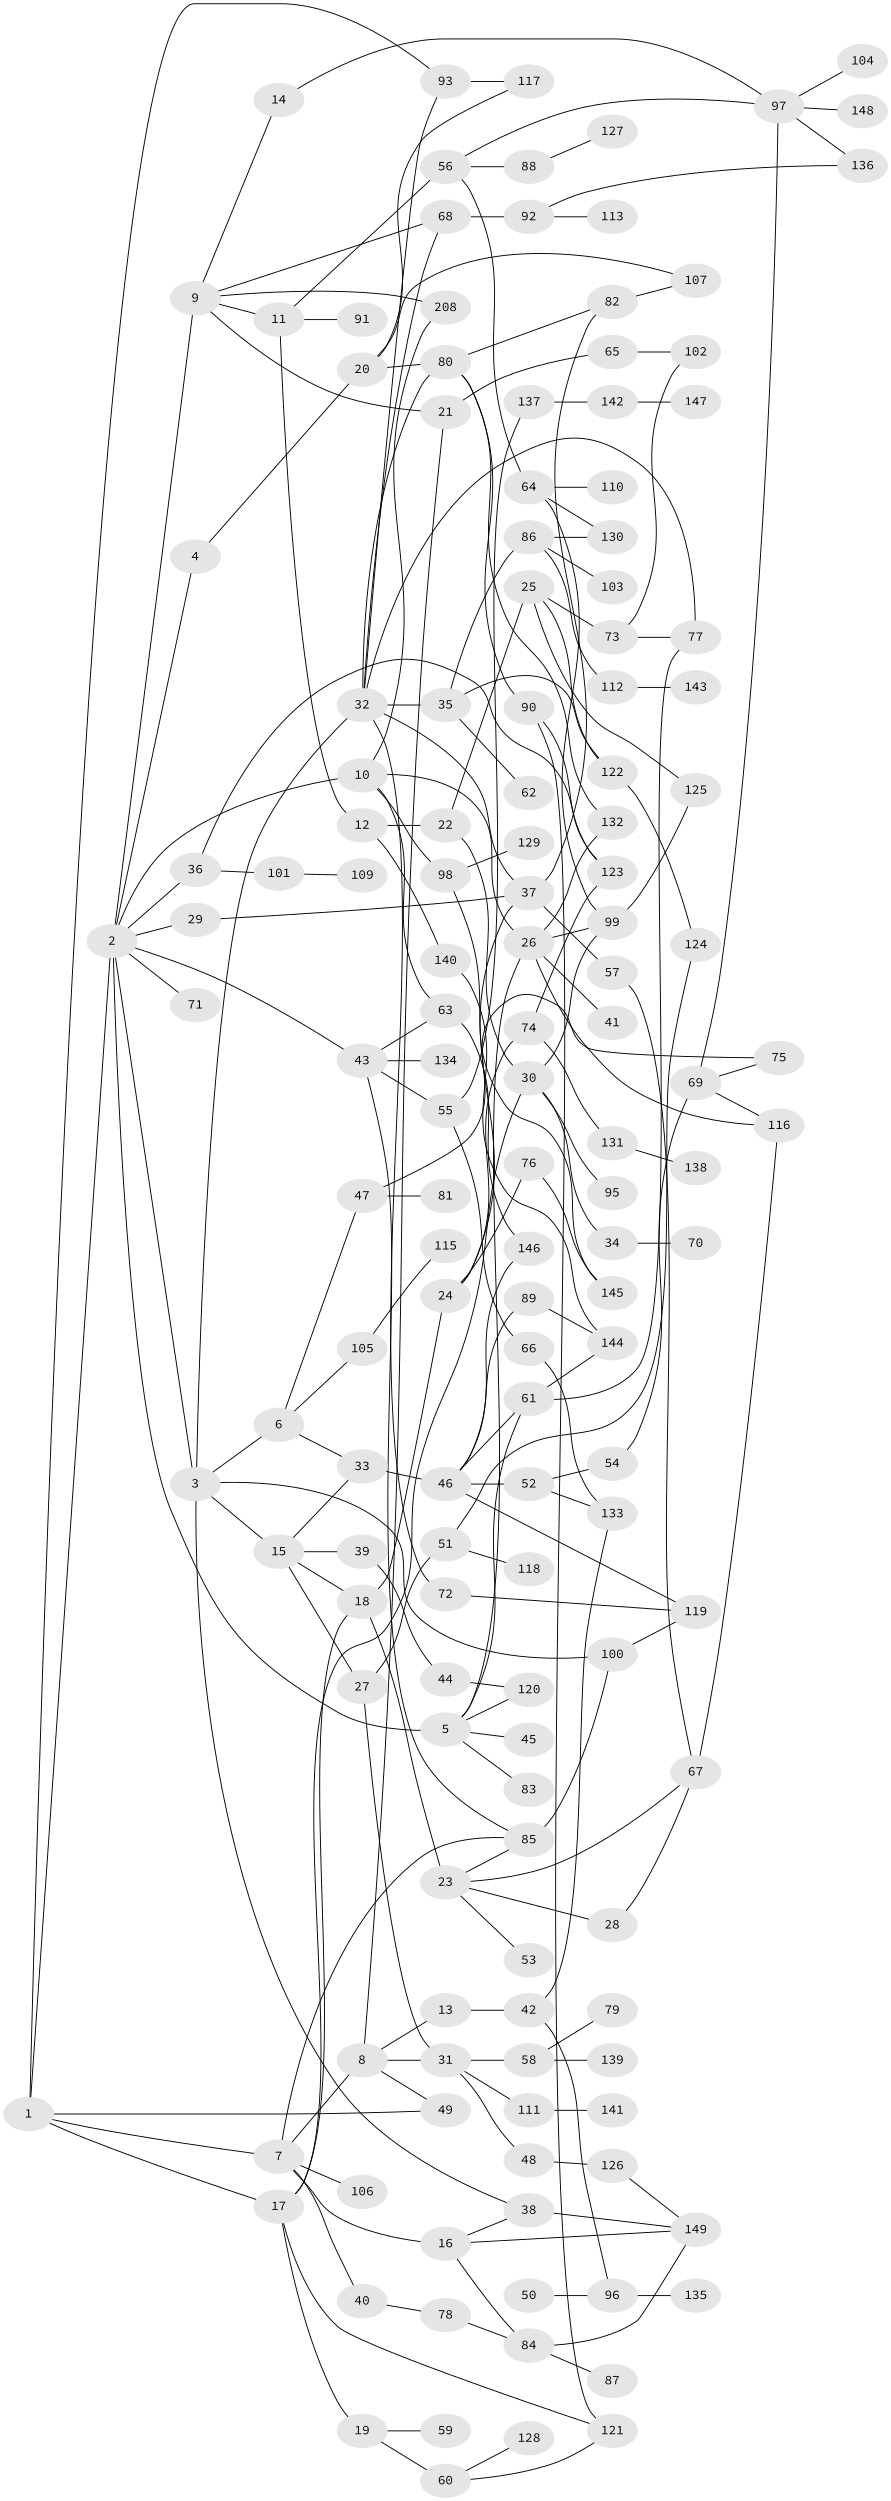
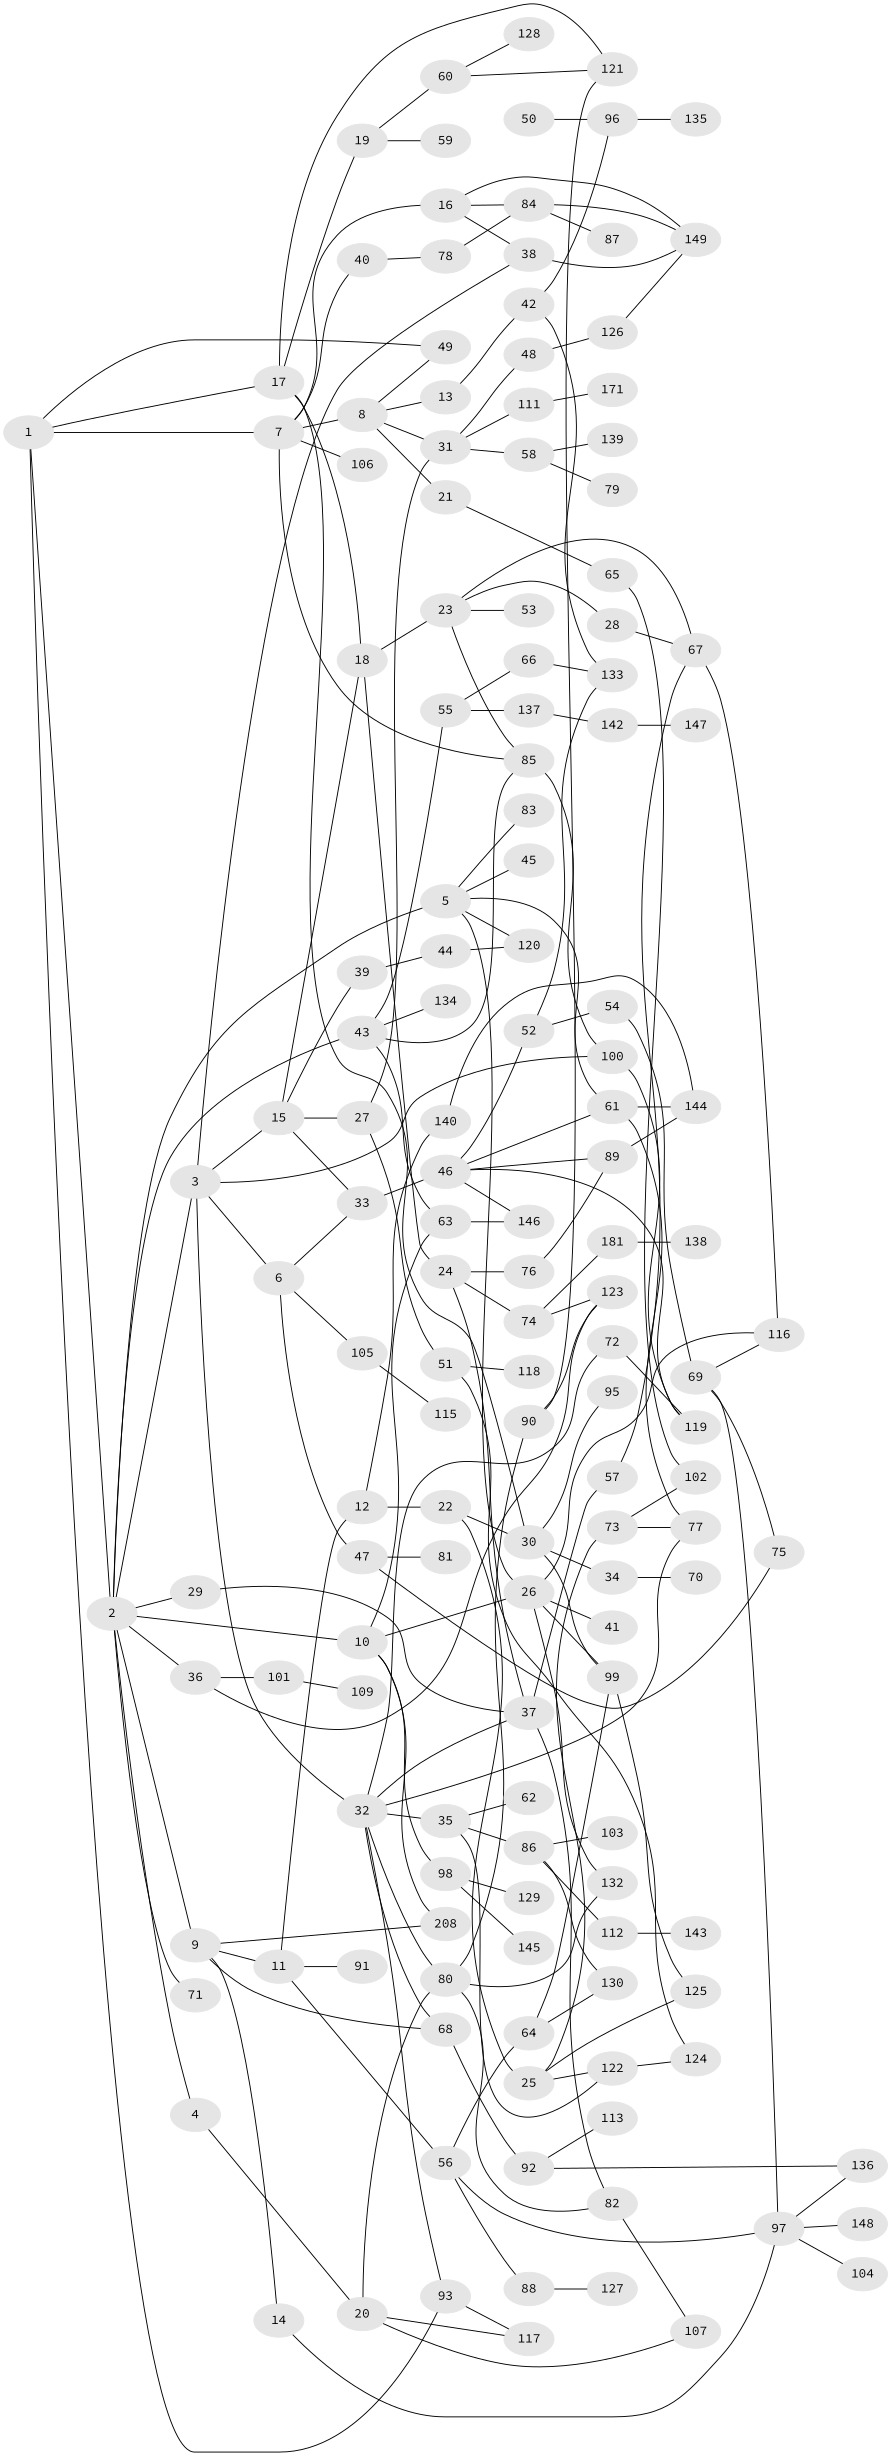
  graph {
    fontname="Source Code Pro"
    rankdir=LR
    node [color=gray90 fontname="Source Code Pro" style=filled]
    edge [fontname="Source Code Pro"]
    1
    2
    7
    17
    49
    93
    3
    4
    5
    9
    10
    29
    36
    43
    71
    8
    16
    40
    85
    106
    18
    19
    30
    121
    117
    6
    15
    32
    38
    100
    20
    26
    45
    61
    83
    120
    21
    11
    14
    68
    n41 [label=208]
    63
    98
    37
    101
    123
    55
    134
    33
    47
    105
    27
    39
    80
    35
    72
    77
    149
    119
    107
    41
    99
    116
    132
    144
    46
    75
    81
    115
    13
    31
    84
    78
    42
    65
    48
    58
    111
    12
    56
    91
    97
    92
    146
    145
    129
    22
    140
    64
    88
    25
    96
    133
    136
    104
    148
    23
    24
    51
    44
    87
    59
    60
    34
    95
    28
    53
    67
    74
    76
    128
    82
    90
    102
    73
    122
    125
    50
    57
-   131
+   131 [label=181]
    124
    118
    70
    126
    79
    139
-   141
+   141 [label=171]
    62
    86
    52
    89
    130
    103
    112
    109
    135
    66
    137
    54
    69
    142
-   110
    127
    113
    138
    143
    147
    1 -- 2
    1 -- 7
    1 -- 17
    1 -- 49
    1 -- 93
    2 -- 3
    2 -- 4
    2 -- 5
    2 -- 9
    2 -- 10
    2 -- 29
    2 -- 36
    2 -- 43
    2 -- 71
    7 -- 8
    7 -- 16
    7 -- 40
    7 -- 85
    7 -- 106
    17 -- 18
    17 -- 19
    17 -- 30
    17 -- 121
    93 -- 117
    3 -- 6
    3 -- 15
    3 -- 32
    3 -- 38
    3 -- 100
    4 -- 20
    5 -- 26
    5 -- 45
    5 -- 61
    5 -- 83
    5 -- 120
-   9 -- 21
    9 -- 11
    9 -- 14
    9 -- 68
    9 -- n41
    10 -- 26
    10 -- n41
    10 -- 63
    10 -- 98
    29 -- 37
    36 -- 101
    36 -- 123
    43 -- 85
    43 -- 63
    43 -- 55
    43 -- 134
    8 -- 49
    8 -- 21
    8 -- 13
    8 -- 31
    16 -- 38
    16 -- 149
    16 -- 84
    40 -- 78
    85 -- 100
    18 -- 23
    18 -- 24
    19 -- 59
    19 -- 60
    30 -- 99
    30 -- 34
    30 -- 95
    6 -- 33
    6 -- 47
    6 -- 105
    15 -- 18
    15 -- 33
    15 -- 27
    15 -- 39
    32 -- 93
    32 -- 68
    32 -- 37
    32 -- 80
    32 -- 35
    32 -- 72
    32 -- 77
    38 -- 149
    100 -- 119
    20 -- 117
    20 -- 80
    20 -- 107
    26 -- 41
    26 -- 99
    26 -- 116
    26 -- 132
    61 -- 77
    61 -- 144
    21 -- 65
    11 -- 12
    11 -- 56
    11 -- 91
    14 -- 97
    68 -- 92
    63 -- 146
    98 -- 145
    98 -- 129
    37 -- 82
    37 -- 57
    101 -- 109
    55 -- 66
    55 -- 137
    33 -- 46
    47 -- 75
    47 -- 81
    105 -- 115
    27 -- 31
    27 -- 51
    39 -- 44
    80 -- 132
    80 -- 82
    80 -- 90
    35 -- 122
    35 -- 62
    35 -- 86
    72 -- 119
    99 -- 125
    46 -- 61
    46 -- 119
    46 -- 146
    46 -- 52
    46 -- 89
    13 -- 42
    31 -- 48
    31 -- 58
    31 -- 111
    84 -- 149
    84 -- 87
    78 -- 84
    42 -- 96
    42 -- 133
    65 -- 102
    48 -- 126
    58 -- 79
    58 -- 139
    111 -- 141
    12 -- 22
    12 -- 140
    56 -- 97
    56 -- 64
    56 -- 88
    97 -- 136
    97 -- 104
    97 -- 148
    92 -- 136
    92 -- 113
    22 -- 30
    22 -- 25
    140 -- 144
    64 -- 99
    64 -- 130
-   64 -- 110
    88 -- 127
    25 -- 73
    25 -- 122
    25 -- 125
    96 -- 135
    23 -- 85
    23 -- 28
    23 -- 53
    23 -- 67
    24 -- 37
    24 -- 74
    24 -- 76
    51 -- 124
    51 -- 118
    44 -- 120
    60 -- 121
    60 -- 128
    34 -- 70
    28 -- 67
    67 -- 116
    74 -- 123
    74 -- 131
-   76 -- 145
+   76 -- 89
    82 -- 107
    90 -- 121
    90 -- 123
    73 -- 77
    73 -- 102
    122 -- 124
    50 -- 96
    57 -- 67
    131 -- 138
    126 -- 149
    86 -- 130
    86 -- 103
    86 -- 112
    52 -- 133
    52 -- 54
    89 -- 144
    112 -- 143
    66 -- 133
    137 -- 142
    54 -- 69
    69 -- 116
    69 -- 75
    69 -- 97
    142 -- 147
  }
